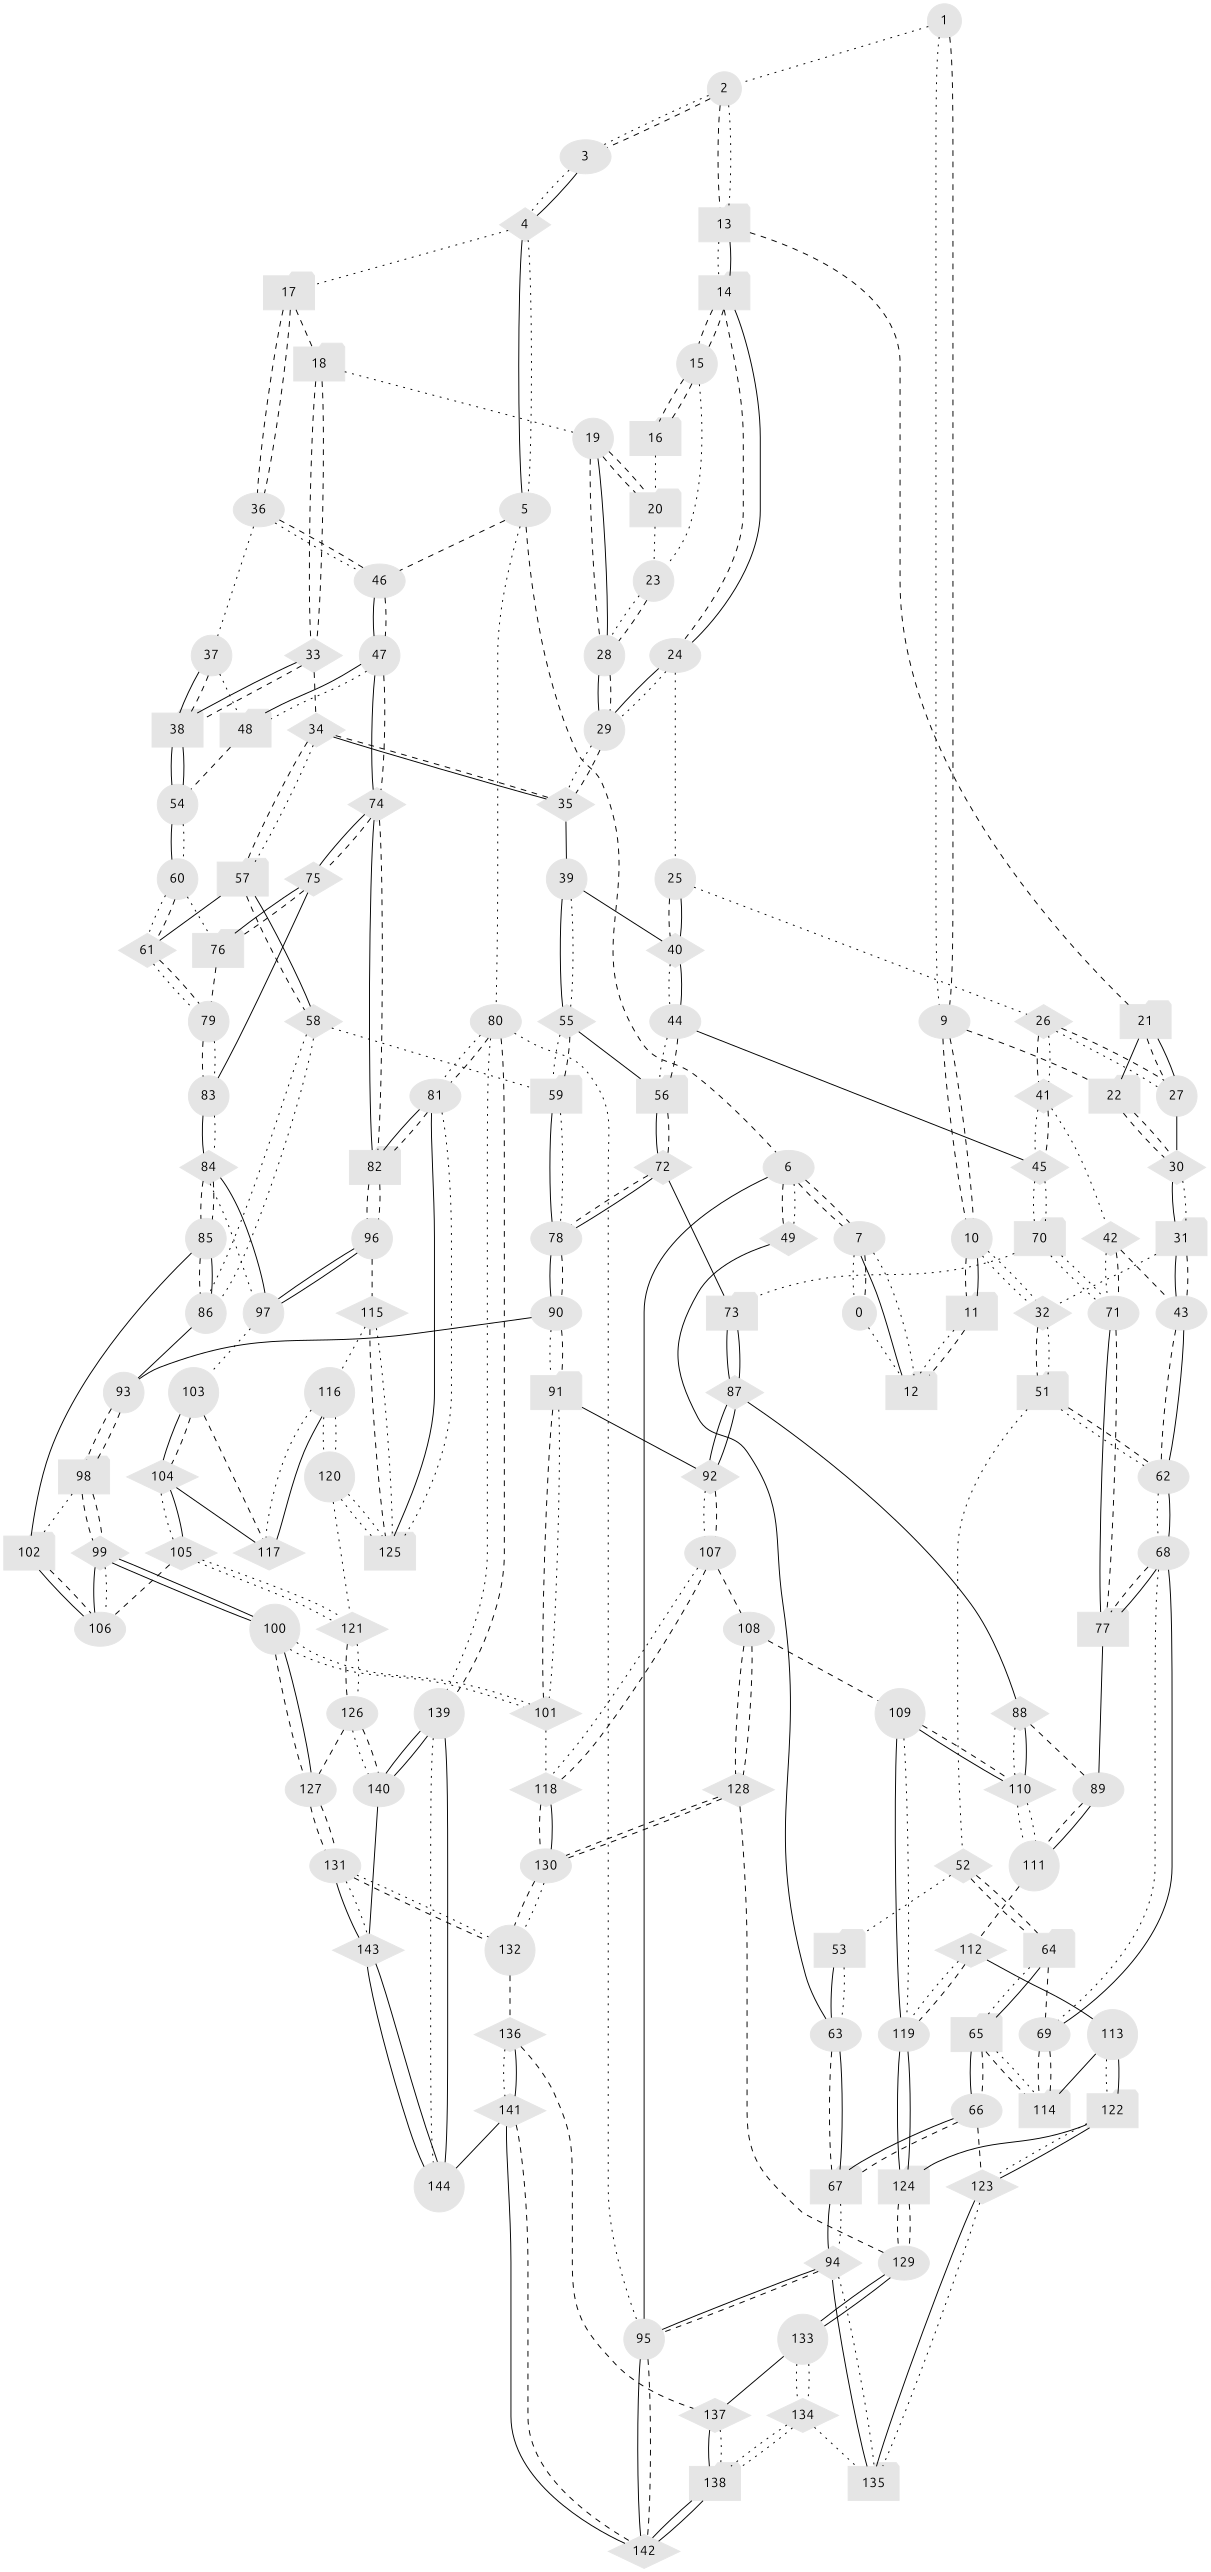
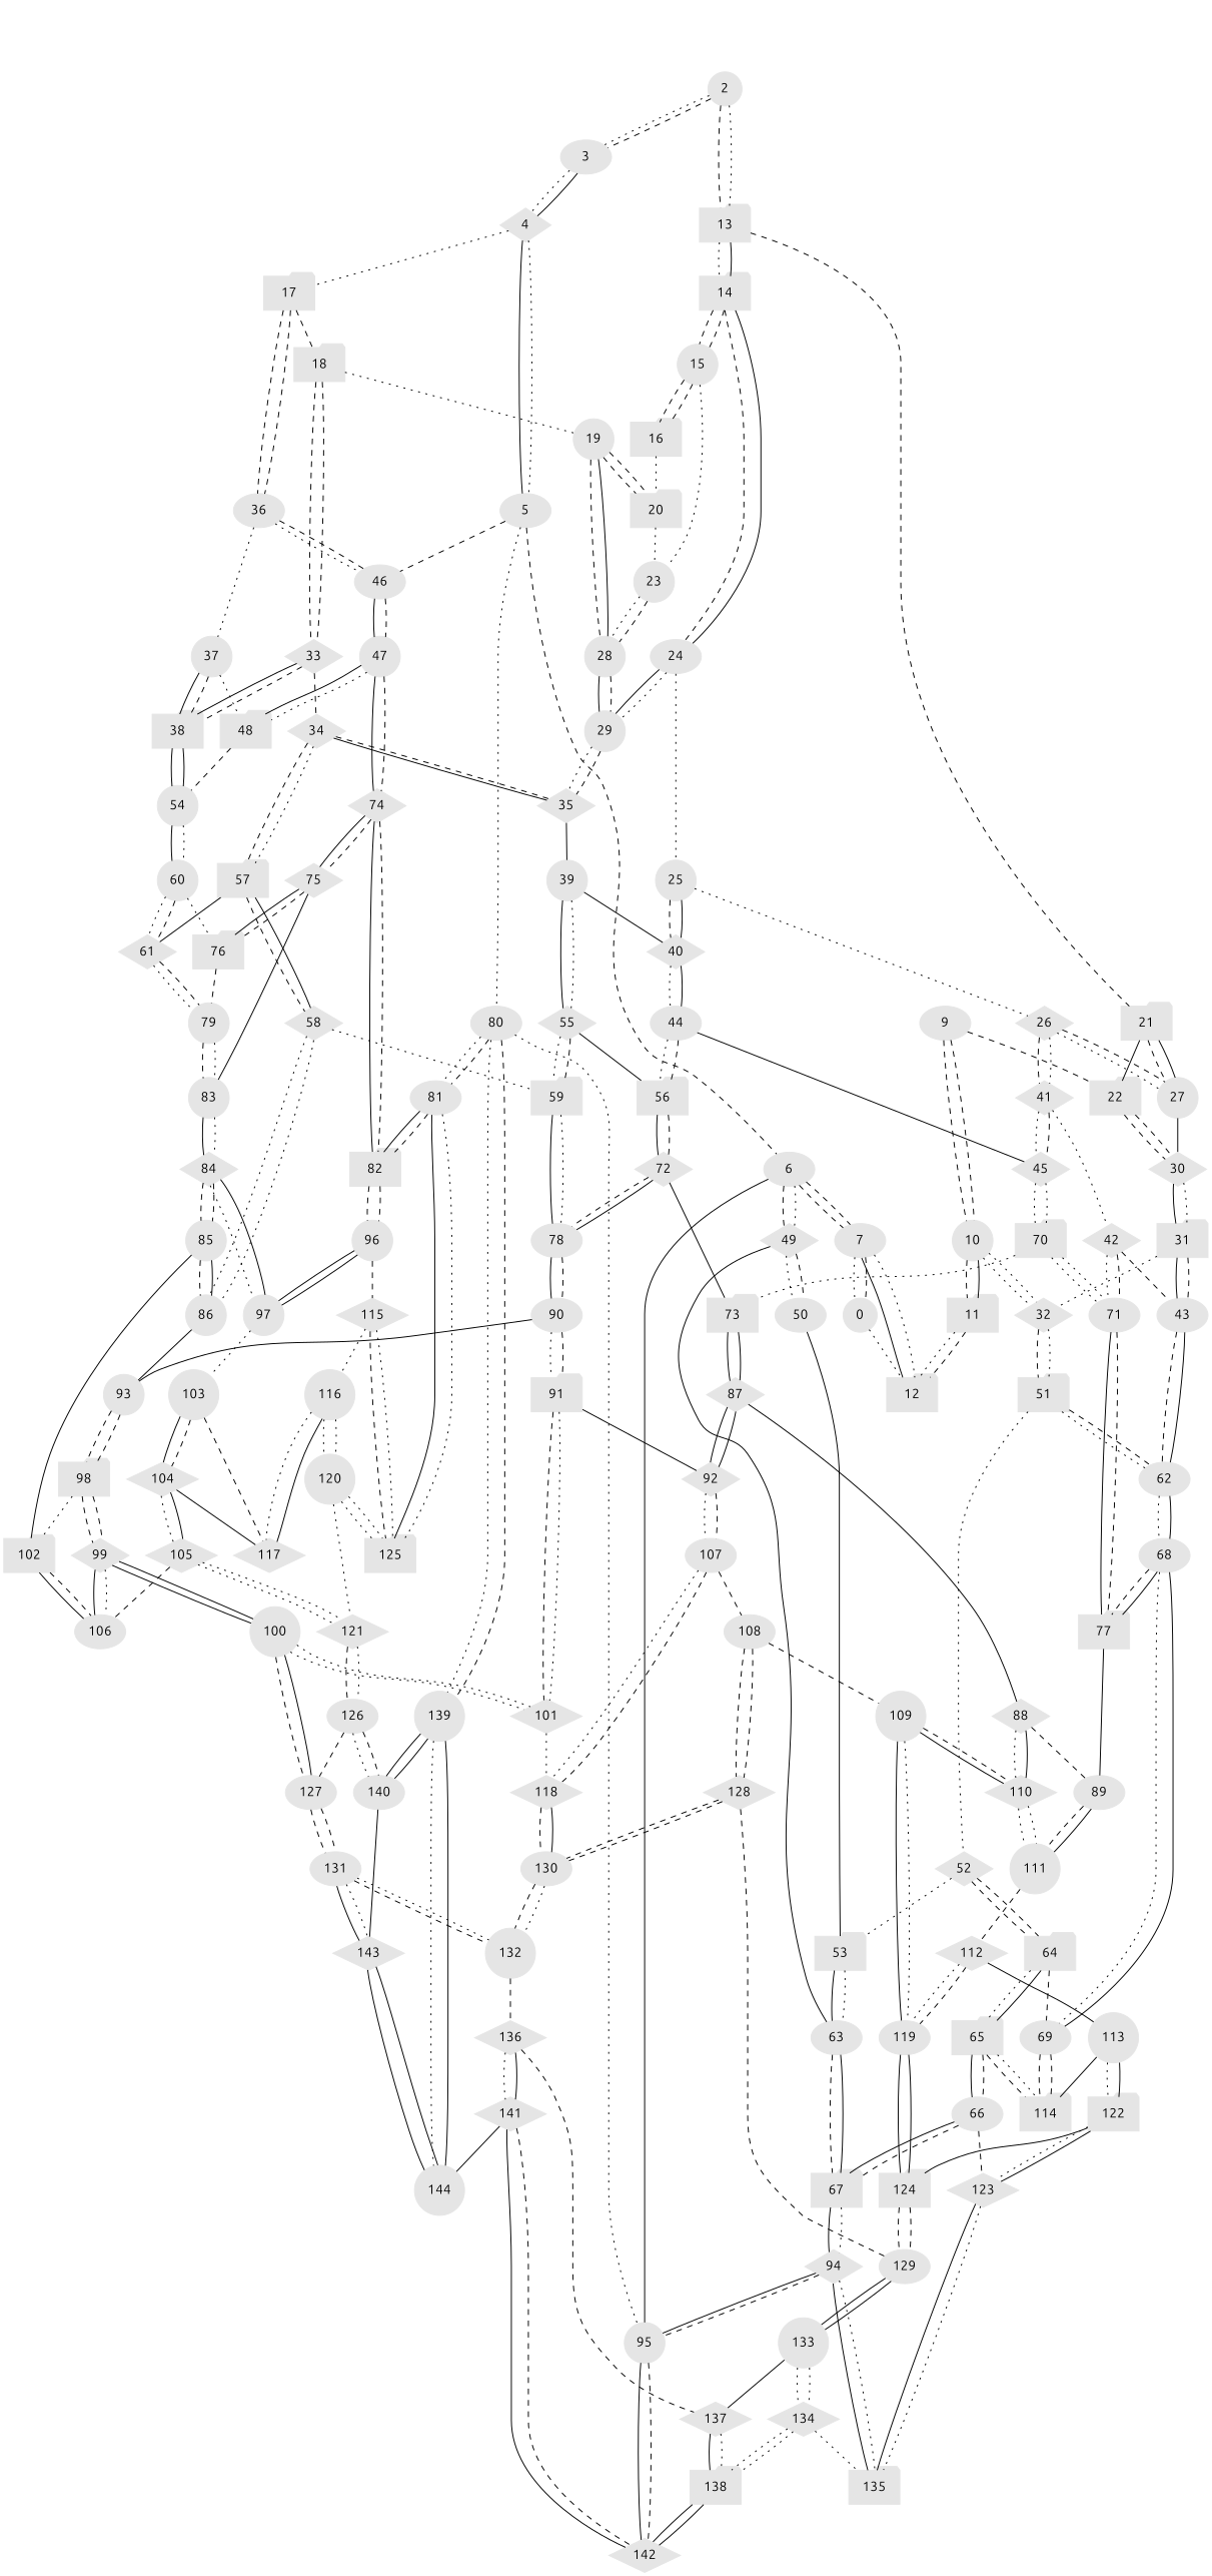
  graph {
    fontname=Ubuntu
    node [color=gray90 fontname=Ubuntu shape=diamond style=filled]
    edge [fontname=Ubuntu style=dashed]
-   1 [shape=circle]
    2 [shape=circle]
    9 [shape=ellipse]
    3 [shape=ellipse]
    13 [shape=folder]
    10 [shape=circle]
    22 [shape=folder]
    4
    14 [shape=folder]
    21 [shape=folder]
    5 [shape=ellipse]
    17 [shape=folder]
    6 [shape=ellipse]
    46 [shape=ellipse]
    80 [shape=ellipse]
    18 [shape=folder]
    36 [shape=ellipse]
    7 [shape=ellipse]
    49
    95 [shape=circle]
    47 [shape=circle]
    81 [shape=ellipse]
    139 [shape=circle]
    n24 [label=0 shape=circle]
    12 [shape=folder]
+   50 [shape=ellipse]
    63 [shape=ellipse]
    142
    11 [shape=folder]
    32
    30
    51 [shape=folder]
    15 [shape=circle]
    24 [shape=ellipse]
    27 [shape=circle]
    16 [shape=folder]
    23 [shape=circle]
    25 [shape=circle]
    29 [shape=circle]
    20 [shape=folder]
    28 [shape=circle]
    19 [shape=circle]
    33
    37 [shape=circle]
    34
    38 [shape=folder]
    31 [shape=folder]
    26
    40
    35
    41
    44 [shape=ellipse]
    42
    45
    39 [shape=circle]
    43 [shape=ellipse]
    62 [shape=ellipse]
    52
    57 [shape=folder]
    54 [shape=circle]
    58
    61
    55
    48 [shape=folder]
    60 [shape=circle]
    56 [shape=folder]
    59 [shape=folder]
    71 [shape=ellipse]
    70 [shape=folder]
    77 [shape=folder]
    68 [shape=ellipse]
    72
    73 [shape=folder]
    74
    75
    82 [shape=folder]
    53 [shape=folder]
    67 [shape=folder]
    64 [shape=folder]
    65 [shape=folder]
    69 [shape=ellipse]
    76 [shape=folder]
    78 [shape=ellipse]
    86 [shape=circle]
    79 [shape=circle]
    93 [shape=circle]
    90 [shape=ellipse]
    83 [shape=circle]
    94
    66 [shape=ellipse]
    114 [shape=folder]
    123
    135 [shape=folder]
    89 [shape=ellipse]
    87
    88
    92
    96 [shape=circle]
    84
    111 [shape=circle]
    91 [shape=folder]
    125 [shape=folder]
    140 [shape=ellipse]
    144 [shape=circle]
    97 [shape=circle]
    115
    85 [shape=circle]
    102 [shape=folder]
    103 [shape=circle]
    106 [shape=ellipse]
    98 [shape=folder]
    110
    107 [shape=ellipse]
    112
    101
    118
    108 [shape=ellipse]
    99
    116 [shape=circle]
    104
    117
    100 [shape=circle]
    127 [shape=ellipse]
    131 [shape=ellipse]
    130 [shape=ellipse]
    105
    121
    126 [shape=ellipse]
    109 [shape=circle]
    128
    119 [shape=ellipse]
    129 [shape=ellipse]
    124 [shape=folder]
    113 [shape=circle]
    122 [shape=folder]
    120 [shape=circle]
    132 [shape=circle]
    133 [shape=circle]
    143
    134
    137
    136
    141
    138 [shape=folder]
-   1 -- 2 [style=dotted]
-   1 -- 9 [style=dotted]
-   1 -- 9
    2 -- 3 [style=dotted]
    2 -- 3
    2 -- 13
    2 -- 13 [style=dotted]
    9 -- 10
    9 -- 10
    9 -- 22
    3 -- 4 [style=dotted]
    3 -- 4 [style=solid]
    13 -- 14 [style=dotted]
    13 -- 14 [style=solid]
    13 -- 21
    10 -- 11
    10 -- 11 [style=solid]
    10 -- 32 [style=dotted]
    10 -- 32 [style=dotted]
    22 -- 30
    22 -- 30
    4 -- 5 [style=solid]
    4 -- 5 [style=dotted]
    4 -- 17 [style=dotted]
    14 -- 15
    14 -- 15
    14 -- 24
    14 -- 24 [style=solid]
    21 -- 22 [style=solid]
    21 -- 27
    21 -- 27 [style=solid]
    5 -- 6
    5 -- 46
    5 -- 80 [style=dotted]
    17 -- 18
    17 -- 36
    17 -- 36
    6 -- 7
    6 -- 7
    6 -- 49
    6 -- 49 [style=dotted]
    6 -- 95 [style=solid]
    46 -- 47 [style=solid]
    46 -- 47
    80 -- 95 [style=dotted]
    80 -- 81 [style=dotted]
    80 -- 81
    80 -- 139 [style=dotted]
    80 -- 139
    18 -- 19 [style=dotted]
    18 -- 33
    18 -- 33
    36 -- 46 [style=dotted]
    36 -- 46
    36 -- 37 [style=dotted]
    7 -- n24 [style=dotted]
    7 -- n24
    7 -- 12 [style=solid]
    7 -- 12 [style=dotted]
+   49 -- 50 [style=dotted]
+   49 -- 50
    49 -- 63 [style=solid]
    95 -- 142 [style=solid]
    95 -- 142
    47 -- 48 [style=solid]
    47 -- 48 [style=dotted]
    47 -- 74 [style=solid]
    47 -- 74
    81 -- 82 [style=solid]
    81 -- 82
    81 -- 125 [style=solid]
    81 -- 125 [style=dotted]
    139 -- 140 [style=solid]
    139 -- 140 [style=solid]
    139 -- 144 [style=dotted]
    139 -- 144 [style=solid]
    n24 -- 12 [style=dotted]
+   50 -- 53 [style=solid]
    63 -- 67
    63 -- 67 [style=solid]
    11 -- 12 [style=dotted]
    11 -- 12
    32 -- 51
    32 -- 51 [style=dotted]
    30 -- 31 [style=solid]
    30 -- 31 [style=dotted]
    51 -- 62 [style=dotted]
    51 -- 62
    51 -- 52 [style=dotted]
    15 -- 16
    15 -- 16
    15 -- 23 [style=dotted]
    24 -- 25 [style=dotted]
    24 -- 29 [style=solid]
    24 -- 29 [style=dotted]
    27 -- 30 [style=solid]
    16 -- 20 [style=dotted]
    23 -- 28 [style=dotted]
    23 -- 28
    25 -- 26 [style=dotted]
    25 -- 40
    25 -- 40 [style=solid]
    29 -- 35 [style=dotted]
    29 -- 35
    20 -- 23 [style=dotted]
    28 -- 29 [style=solid]
    28 -- 29
    19 -- 20
    19 -- 20
    19 -- 28
    19 -- 28 [style=solid]
    33 -- 34
    33 -- 38 [style=solid]
    33 -- 38
    37 -- 38 [style=solid]
    37 -- 38
    37 -- 48 [style=dotted]
    34 -- 35 [style=solid]
    34 -- 35
    34 -- 57
    34 -- 57 [style=dotted]
    38 -- 54 [style=solid]
    38 -- 54 [style=solid]
    31 -- 32 [style=dotted]
    31 -- 43 [style=solid]
    31 -- 43
    26 -- 27 [style=dotted]
    26 -- 27
    26 -- 41
    26 -- 41 [style=dotted]
    40 -- 44 [style=dotted]
    40 -- 44 [style=solid]
    35 -- 39 [style=solid]
    41 -- 42 [style=dotted]
    41 -- 45 [style=dotted]
    41 -- 45
    44 -- 45 [style=solid]
    44 -- 56 [style=dotted]
    44 -- 56
    42 -- 43
    42 -- 71 [style=dotted]
    42 -- 71
    45 -- 70 [style=dotted]
    45 -- 70 [style=dotted]
    39 -- 40 [style=solid]
    39 -- 55 [style=solid]
    39 -- 55 [style=dotted]
    43 -- 62
    43 -- 62 [style=solid]
    62 -- 68 [style=dotted]
    62 -- 68 [style=solid]
    52 -- 53 [style=dotted]
    52 -- 64
    52 -- 64
    57 -- 58
    57 -- 58 [style=solid]
    57 -- 61 [style=solid]
    54 -- 60 [style=solid]
    54 -- 60 [style=dotted]
    58 -- 59 [style=dotted]
    58 -- 86 [style=dotted]
    58 -- 86 [style=dotted]
    61 -- 79 [style=dotted]
    61 -- 79
    55 -- 56 [style=solid]
    55 -- 59 [style=dotted]
    55 -- 59
    48 -- 54
    60 -- 61 [style=dotted]
    60 -- 61
    60 -- 76 [style=dotted]
    56 -- 72 [style=solid]
    56 -- 72
    59 -- 78 [style=solid]
    59 -- 78 [style=dotted]
    71 -- 77 [style=solid]
    71 -- 77
    70 -- 71 [style=dotted]
    70 -- 71 [style=dotted]
    70 -- 73 [style=dotted]
    77 -- 89 [style=solid]
    68 -- 77
    68 -- 77 [style=solid]
    68 -- 69 [style=dotted]
    68 -- 69 [style=solid]
    72 -- 73 [style=solid]
    72 -- 78
    72 -- 78 [style=solid]
    73 -- 87 [style=solid]
    73 -- 87 [style=solid]
    74 -- 75 [style=solid]
    74 -- 75
    74 -- 82 [style=solid]
    74 -- 82
    75 -- 76 [style=solid]
    75 -- 76
    75 -- 83 [style=solid]
    82 -- 96
    82 -- 96
    53 -- 63 [style=solid]
    53 -- 63 [style=dotted]
    67 -- 94 [style=solid]
    67 -- 94 [style=dotted]
    64 -- 65 [style=dotted]
    64 -- 65 [style=solid]
    64 -- 69
    65 -- 66 [style=solid]
    65 -- 66
    65 -- 114
    65 -- 114 [style=dotted]
    69 -- 114
    69 -- 114
    76 -- 79
    78 -- 90 [style=solid]
    78 -- 90
    86 -- 93 [style=solid]
    79 -- 83
    79 -- 83 [style=dotted]
    93 -- 98
    93 -- 98
    90 -- 93 [style=solid]
    90 -- 91 [style=dotted]
    90 -- 91
    83 -- 84 [style=solid]
    83 -- 84 [style=dotted]
    94 -- 95 [style=solid]
    94 -- 95
    94 -- 135 [style=solid]
    94 -- 135 [style=dotted]
    66 -- 67 [style=solid]
    66 -- 67
    66 -- 123
    123 -- 135 [style=solid]
    123 -- 135 [style=dotted]
    89 -- 111
    89 -- 111 [style=solid]
    87 -- 88 [style=solid]
    87 -- 92 [style=solid]
    87 -- 92 [style=solid]
    88 -- 89
    88 -- 110 [style=dotted]
    88 -- 110 [style=solid]
    92 -- 107 [style=dotted]
    92 -- 107
    96 -- 97 [style=solid]
    96 -- 97 [style=solid]
    96 -- 115
    84 -- 97 [style=dotted]
    84 -- 97 [style=solid]
    84 -- 85
    84 -- 85
    111 -- 112
    91 -- 92 [style=solid]
    91 -- 101
    91 -- 101 [style=dotted]
    140 -- 143 [style=solid]
    97 -- 103 [style=dotted]
    115 -- 125
    115 -- 125 [style=dotted]
    115 -- 116 [style=dotted]
    85 -- 86
    85 -- 86 [style=solid]
    85 -- 102 [style=solid]
    102 -- 106 [style=solid]
    102 -- 106
    103 -- 104 [style=solid]
    103 -- 104
    103 -- 117
    98 -- 102 [style=dotted]
    98 -- 99
    98 -- 99
    110 -- 111 [style=dotted]
    110 -- 111 [style=dotted]
    107 -- 118 [style=dotted]
    107 -- 118
    107 -- 108
    112 -- 119 [style=dotted]
    112 -- 119
    112 -- 113 [style=solid]
    101 -- 118 [style=dotted]
    118 -- 130
    118 -- 130 [style=solid]
    108 -- 109
    108 -- 128
    108 -- 128
    99 -- 106 [style=solid]
    99 -- 106 [style=dotted]
    99 -- 100 [style=solid]
    99 -- 100 [style=solid]
    116 -- 117 [style=dotted]
    116 -- 117 [style=solid]
    116 -- 120 [style=dotted]
    116 -- 120 [style=dotted]
    104 -- 117 [style=solid]
    104 -- 105 [style=dotted]
    104 -- 105 [style=solid]
    100 -- 101 [style=dotted]
    100 -- 101 [style=dotted]
    100 -- 127
    100 -- 127 [style=solid]
    127 -- 131
    127 -- 131
    131 -- 132
    131 -- 132 [style=dotted]
    131 -- 143 [style=solid]
    131 -- 143 [style=dotted]
    130 -- 132
    130 -- 132 [style=dotted]
    105 -- 106
    105 -- 121 [style=dotted]
    105 -- 121 [style=dotted]
    121 -- 126
    121 -- 126 [style=dotted]
    126 -- 140 [style=dotted]
    126 -- 140
    126 -- 127
    109 -- 110 [style=solid]
    109 -- 110
    109 -- 119 [style=solid]
    109 -- 119 [style=dotted]
    128 -- 130
    128 -- 130
    128 -- 129
    119 -- 124 [style=solid]
    119 -- 124 [style=solid]
    129 -- 133 [style=solid]
    129 -- 133 [style=solid]
    124 -- 129
    124 -- 129
    113 -- 114 [style=solid]
    113 -- 122 [style=dotted]
    113 -- 122 [style=solid]
    122 -- 123 [style=dotted]
    122 -- 123 [style=solid]
    122 -- 124 [style=solid]
    120 -- 125 [style=dotted]
    120 -- 125 [style=dotted]
    120 -- 121 [style=dotted]
    132 -- 136
    133 -- 134 [style=dotted]
    133 -- 134 [style=dotted]
    133 -- 137 [style=solid]
    143 -- 144 [style=solid]
    143 -- 144 [style=solid]
    134 -- 135 [style=dotted]
    134 -- 138 [style=dotted]
    134 -- 138 [style=dotted]
    137 -- 138 [style=solid]
    137 -- 138 [style=dotted]
    136 -- 137
    136 -- 141 [style=dotted]
    136 -- 141 [style=solid]
    141 -- 142 [style=solid]
    141 -- 142
    141 -- 144 [style=solid]
    138 -- 142 [style=solid]
    138 -- 142 [style=solid]
  }
